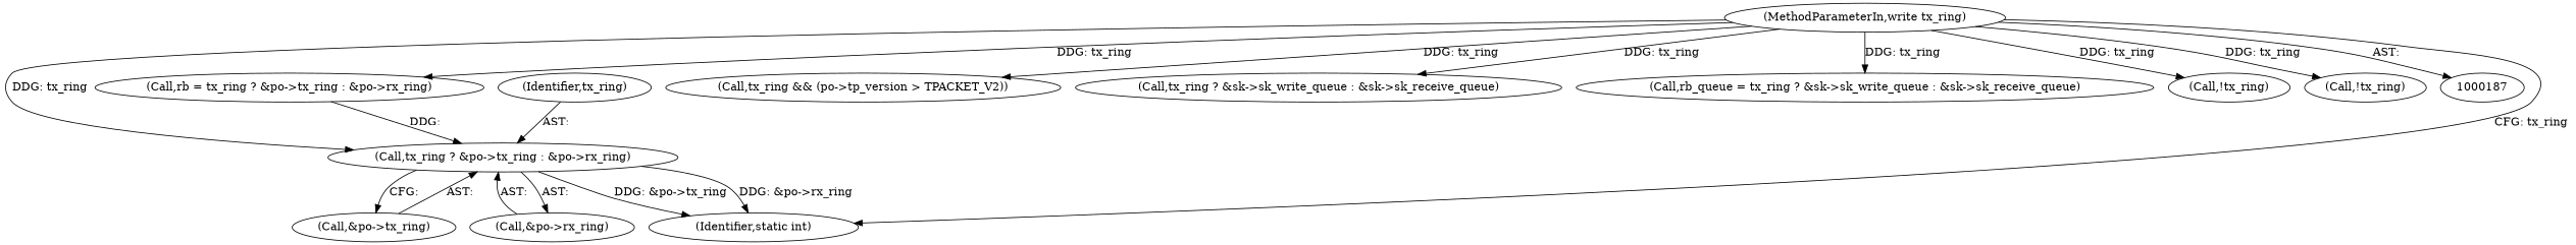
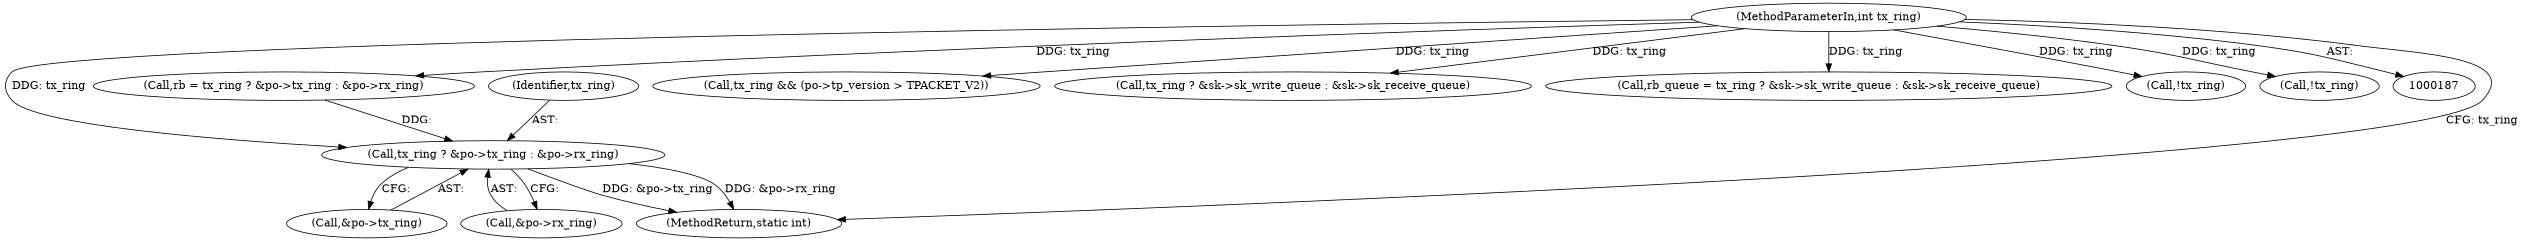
  digraph {
    n1 [label="(Call,tx_ring ? &po->tx_ring : &po->rx_ring)"]
    n2 [label="(Call,&po->rx_ring)"]
    n3 [label="(Call,&po->tx_ring)"]
-   n4 [label="(Identifier,static int)"]
+   n4 [label="(MethodReturn,static int)"]
    n5 [label="(Call,rb = tx_ring ? &po->tx_ring : &po->rx_ring)"]
-   n6 [label="(MethodParameterIn,write tx_ring)"]
+   n6 [label="(MethodParameterIn,int tx_ring)"]
    n7 [label="(Call,tx_ring && (po->tp_version > TPACKET_V2))"]
    n8 [label="(Call,tx_ring ? &sk->sk_write_queue : &sk->sk_receive_queue)"]
    n9 [label="(Call,rb_queue = tx_ring ? &sk->sk_write_queue : &sk->sk_receive_queue)"]
    n10 [label="(Call,!tx_ring)"]
    n11 [label="(Call,!tx_ring)"]
    n12 [label=1000187]
    n13 [label="(Identifier,tx_ring)"]
-   n1 -> n2 [label="AST: "]
+   n1 -> n2 [label="CFG: "]
    n1 -> n3 [label="CFG: "]
    n1 -> n4 [label="DDG: &po->tx_ring"]
    n1 -> n4 [label="DDG: &po->rx_ring"]
    n2 -> n1 [label="AST: "]
    n3 -> n1 [label="AST: "]
    n5 -> n1 [label="DDG: "]
    n6 -> n1 [label="DDG: tx_ring"]
    n6 -> n4 [label="CFG: tx_ring"]
    n6 -> n5 [label="DDG: tx_ring"]
    n6 -> n7 [label="DDG: tx_ring"]
    n6 -> n8 [label="DDG: tx_ring"]
    n6 -> n9 [label="DDG: tx_ring"]
    n6 -> n10 [label="DDG: tx_ring"]
    n6 -> n11 [label="DDG: tx_ring"]
    n6 -> n12 [label="AST: "]
    n13 -> n1 [label="AST: "]
  }
